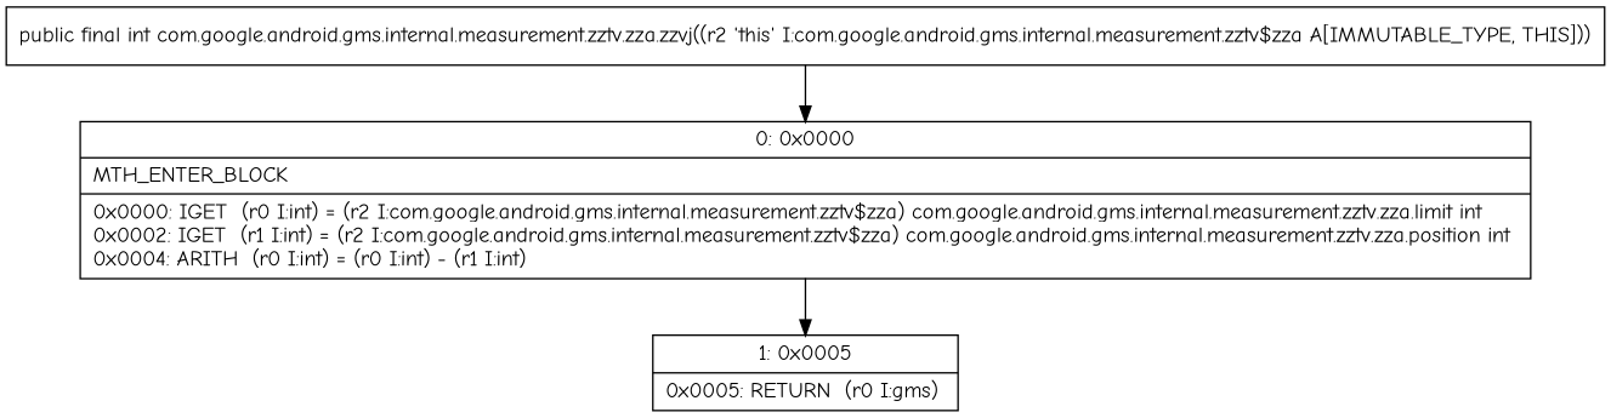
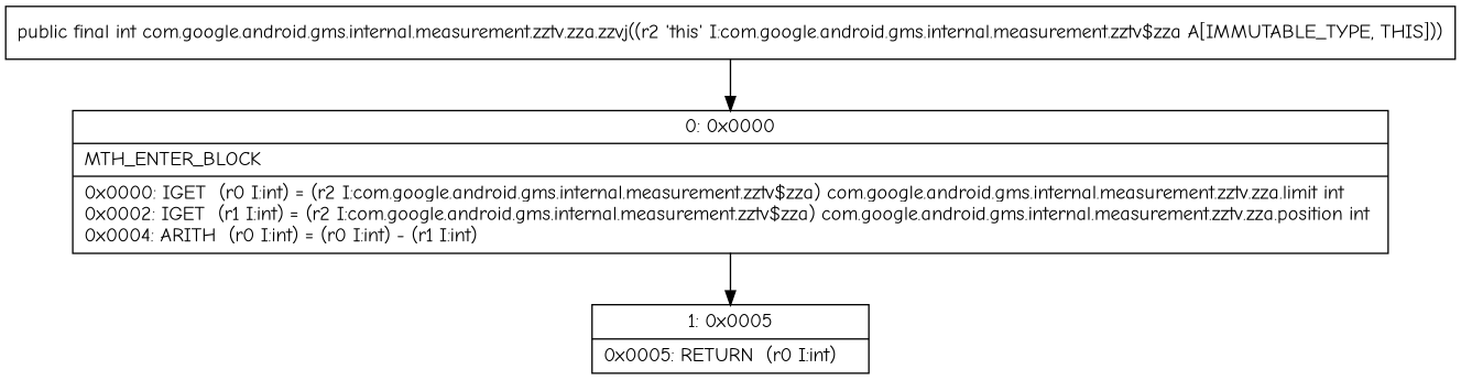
  digraph {
    fontname="Comic Neue"
    node [shape=record fontname="Comic Neue"]
    edge [fontname="Comic Neue"]
    n1 [label="{0\:\ 0x0000|MTH_ENTER_BLOCK\l|0x0000: IGET  (r0 I:int) = (r2 I:com.google.android.gms.internal.measurement.zztv$zza) com.google.android.gms.internal.measurement.zztv.zza.limit int \l0x0002: IGET  (r1 I:int) = (r2 I:com.google.android.gms.internal.measurement.zztv$zza) com.google.android.gms.internal.measurement.zztv.zza.position int \l0x0004: ARITH  (r0 I:int) = (r0 I:int) \- (r1 I:int) \l}"]
-   n2 [label="{1\:\ 0x0005|0x0005: RETURN  (r0 I:gms) \l}"]
+   n2 [label="{1\:\ 0x0005|0x0005: RETURN  (r0 I:int) \l}"]
    n3 [label="{public final int com.google.android.gms.internal.measurement.zztv.zza.zzvj((r2 'this' I:com.google.android.gms.internal.measurement.zztv$zza A[IMMUTABLE_TYPE, THIS])) }"]
    n1 -> n2
    n3 -> n1
  }
